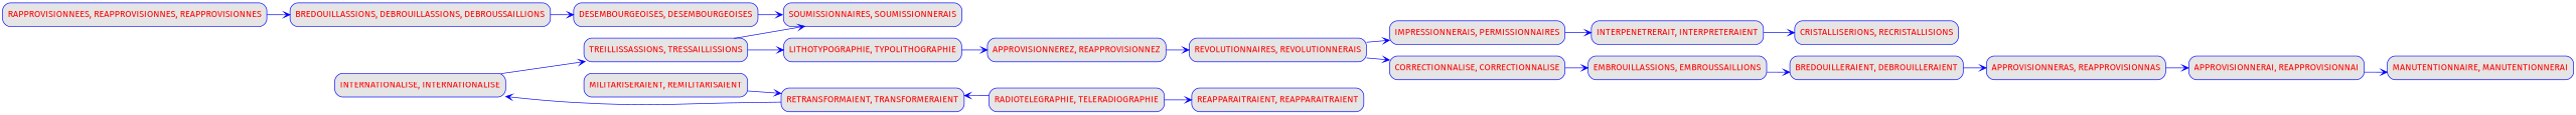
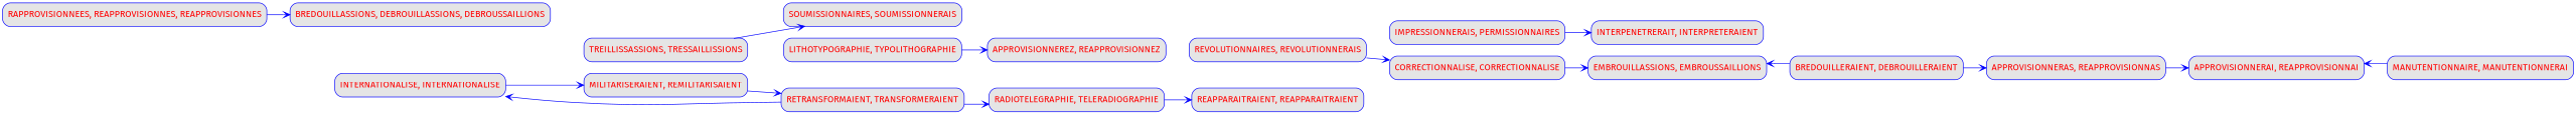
  digraph {
    fontname="Fira Sans"
    rankdir=LR
    node [color=blue fillcolor=grey90 fontcolor=red fontname="Fira Sans" fontsize=14 shape=record style="rounded, filled"]
    edge [arrowhead=vee color=blue fontname="Fira Sans"]
    n1 [label="{<g> RAPPROVISIONNEES, REAPPROVISIONNES, REAPPROVISIONNES   }" width=2]
    n2 [label="{<g> BREDOUILLASSIONS, DEBROUILLASSIONS, DEBROUSSAILLIONS   } " width=2]
-   n3 [label="{<g> DESEMBOURGEOISES, DESEMBOURGEOISES   } " width=2]
    n4 [label="{<g> SOUMISSIONNAIRES, SOUMISSIONNERAIS   }" width=2]
    n5 [label="{<g> TREILLISSASSIONS, TRESSAILLISSIONS   }" width=2]
    n6 [label="{<g> LITHOTYPOGRAPHIE, TYPOLITHOGRAPHIE   }" width=2]
    n7 [label="{<g> APPROVISIONNEREZ, REAPPROVISIONNEZ   }" width=2]
    n8 [label="{<g> REVOLUTIONNAIRES, REVOLUTIONNERAIS   }" width=2]
    n9 [label="{<g> IMPRESSIONNERAIS, PERMISSIONNAIRES   }" width=2]
    n10 [label="{<g> CORRECTIONNALISE, CORRECTIONNALISE   }" width=2]
    n11 [label="{<g> INTERPENETRERAIT, INTERPRETERAIENT   }" width=2]
-   n12 [label="{<g> CRISTALLISERIONS, RECRISTALLISIONS   }" width=2]
    n13 [label="{<g> EMBROUILLASSIONS, EMBROUSSAILLIONS   }" width=2]
    n14 [label="{<g> BREDOUILLERAIENT, DEBROUILLERAIENT   }" width=2]
    n15 [label="{<g> APPROVISIONNERAS, REAPPROVISIONNAS   }" width=2]
    n16 [label="{<g> APPROVISIONNERAI, REAPPROVISIONNAI   }" width=2]
    n17 [label="{<g> MANUTENTIONNAIRE, MANUTENTIONNERAI   }" width=2]
    n18 [label="{<g> INTERNATIONALISE, INTERNATIONALISE   }" width=2]
    n19 [label="{<g> MILITARISERAIENT, REMILITARISAIENT   }" width=2]
    n20 [label="{<g> RETRANSFORMAIENT, TRANSFORMERAIENT   }" width=2]
    n21 [label="{<g> RADIOTELEGRAPHIE, TELERADIOGRAPHIE   }" width=2]
    n22 [label="{<g> REAPPARAITRAIENT, REAPPARAITRAIENT   }" width=2]
    n1 -> n2 [headport=w tailport=e]
-   n2 -> n3 [headport=w tailport=e]
-   n3 -> n4 [headport=w tailport=e]
    n5 -> n4
-   n5 -> n6
    n6 -> n7
-   n7 -> n8
-   n8 -> n9
    n8 -> n10
    n9 -> n11
    n10 -> n13
-   n11 -> n12
-   n13 -> n14
+   n14 -> n13
    n14 -> n15
    n15 -> n16
-   n16 -> n17
-   n18 -> n5
+   n17 -> n16
+   n18 -> n19
    n19 -> n20
    n20 -> n18
-   n21 -> n20
+   n20 -> n21
    n21 -> n22
  }
